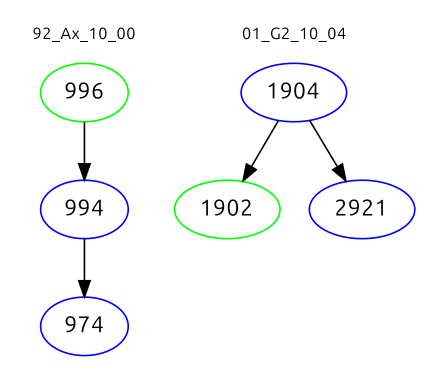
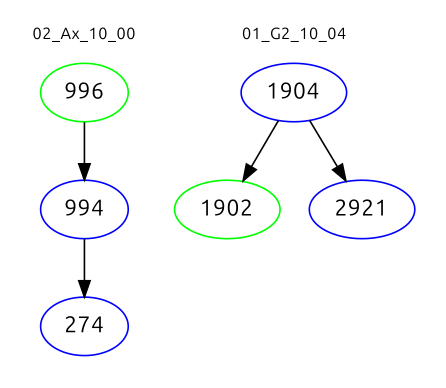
  digraph {
    fontname=Ubuntu
    node [color=blue fontname=Ubuntu]
    edge [color=black fontname=Ubuntu]
    n1 [color=green label=996]
    n2 [label=994]
-   n3 [label=974]
+   n3 [label=274]
    n4 [color=green label=1902]
    n5 [label=1904]
    n6 [label=2921]
    subgraph cluster_1 {
      color=white
      fontsize=10
-     label="92_Ax_10_00"
+     label="02_Ax_10_00"
      n1
      n2
      n3
    }
    subgraph cluster_2 {
      color=white
      fontsize=10
      label="01_G2_10_04"
      n4
      n5
      n6
    }
    n1 -> n2
    n2 -> n3
    n5 -> n4
    n5 -> n6
  }
